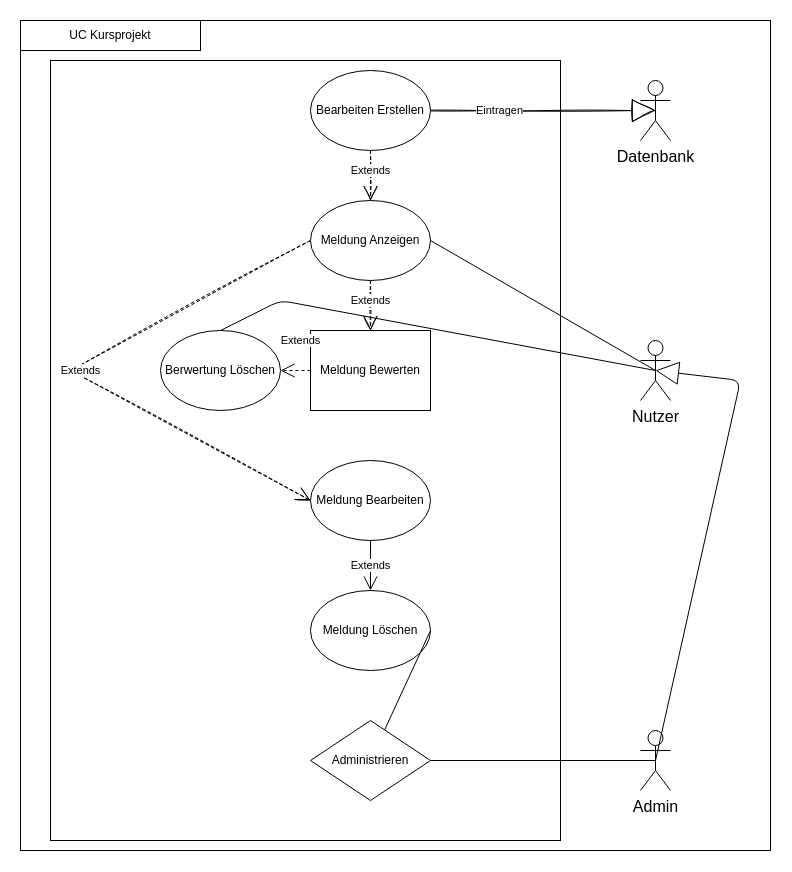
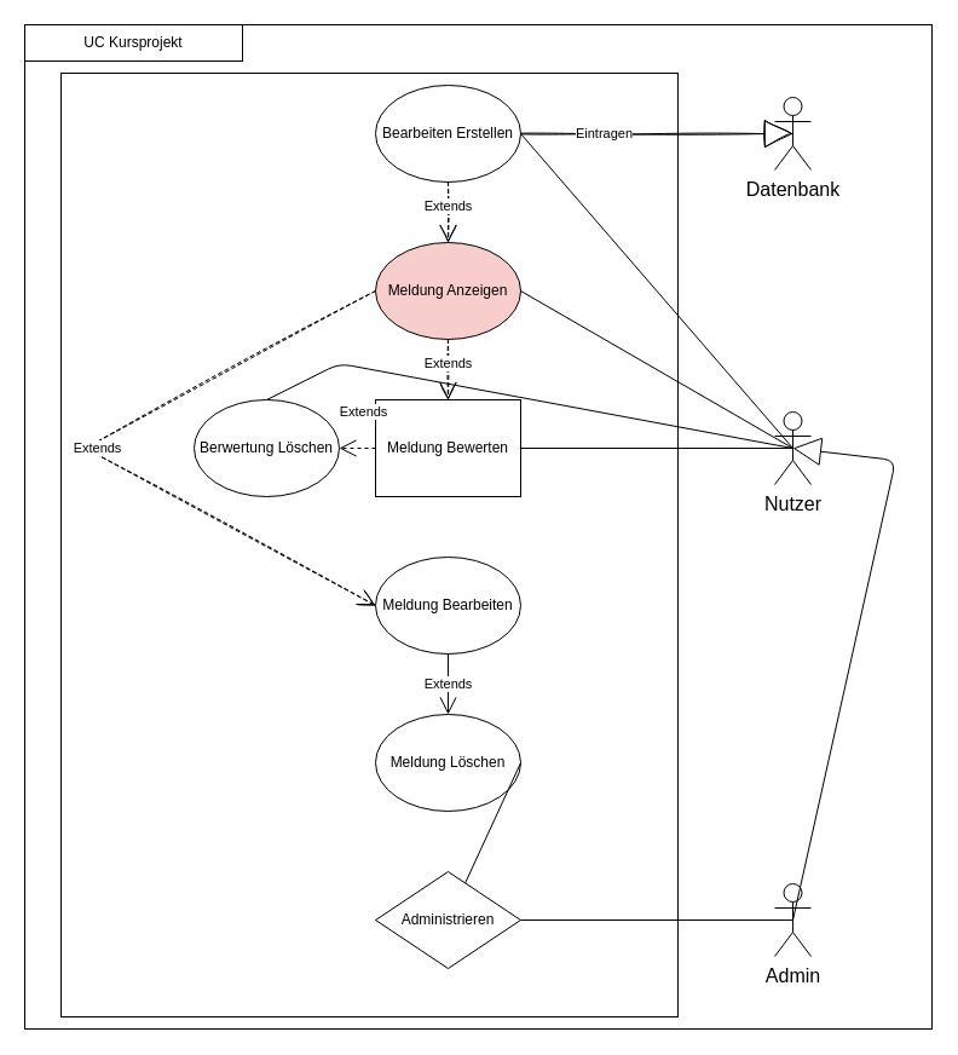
  <mxCell id="0" />
  <mxCell id="1" parent="0" />
  <mxCell id="2" value="" style="rounded=0;whiteSpace=wrap;html=1;" parent="1" vertex="1"><mxGeometry x="20" width="750" height="830" as="geometry" y="20" /></mxCell>
  <mxCell id="3" value="" style="rounded=0;whiteSpace=wrap;html=1;" parent="1" vertex="1"><mxGeometry x="50" y="60" width="510" height="780" as="geometry" /></mxCell>
  <mxCell id="4" value="&lt;font style=&quot;font-size: 16px&quot;&gt;Nutzer&lt;/font&gt;" style="shape=umlActor;verticalLabelPosition=bottom;verticalAlign=top;html=1;outlineConnect=0;" parent="1" vertex="1"><mxGeometry x="640" y="340" width="30" height="60" as="geometry" /></mxCell>
  <mxCell id="5" value="Eintragen" style="edgeStyle=orthogonalEdgeStyle;rounded=0;sketch=1;orthogonalLoop=1;jettySize=auto;html=1;exitX=1;exitY=0.5;exitDx=0;exitDy=0;endArrow=block;endFill=0;startSize=6;endSize=21;sourcePerimeterSpacing=0;strokeWidth=1;entryX=0.5;entryY=0.5;entryDx=0;entryDy=0;entryPerimeter=0;" parent="1" target="26" edge="1"><mxGeometry x="-0.331" relative="1" as="geometry"><mxPoint x="647" y="110" as="targetPoint" /><mxPoint x="422" y="110" as="sourcePoint" /><mxPoint x="-1" as="offset" /></mxGeometry></mxCell>
  <mxCell id="6" value="Bearbeiten Erstellen" style="ellipse;whiteSpace=wrap;html=1;" parent="1" vertex="1"><mxGeometry x="310" y="70" width="120" height="80" as="geometry" /></mxCell>
  <mxCell id="7" value="Meldung Bewerten" style="whiteSpace=wrap;html=1;rounded=0;" parent="1" vertex="1"><mxGeometry x="310" y="330" width="120" height="80" as="geometry" /></mxCell>
+ <mxCell id="8" value="" style="endArrow=none;html=1;exitX=1;exitY=0.5;exitDx=0;exitDy=0;entryX=0.5;entryY=0.5;entryDx=0;entryDy=0;entryPerimeter=0;" parent="1" source="6" target="4" edge="1"><mxGeometry width="50" height="50" relative="1" as="geometry"><mxPoint x="480" y="280" as="sourcePoint" /><mxPoint x="530" y="230" as="targetPoint" /></mxGeometry></mxCell>
+ <mxCell id="9" value="" style="endArrow=none;html=1;exitX=1;exitY=0.5;exitDx=0;exitDy=0;entryX=0.5;entryY=0.5;entryDx=0;entryDy=0;entryPerimeter=0;" parent="1" source="7" target="4" edge="1"><mxGeometry width="50" height="50" relative="1" as="geometry"><mxPoint x="440" y="280" as="sourcePoint" /><mxPoint x="665" y="230" as="targetPoint" /></mxGeometry></mxCell>
  <mxCell id="10" value="Meldung Bearbeiten" style="ellipse;whiteSpace=wrap;html=1;" parent="1" vertex="1"><mxGeometry x="310" y="460" width="120" height="80" as="geometry" /></mxCell>
  <mxCell id="11" value="Extends" style="endArrow=open;dashed=1;endFill=0;endSize=12;html=1;sketch=1;entryX=0.5;entryY=0;entryDx=0;entryDy=0;exitX=0.5;exitY=1;exitDx=0;exitDy=0;" parent="1" source="21" target="7" edge="1"><mxGeometry x="-0.2" width="160" relative="1" as="geometry"><mxPoint x="390" y="290" as="sourcePoint" /><mxPoint x="370" y="330" as="targetPoint" /><mxPoint as="offset" /></mxGeometry></mxCell>
  <mxCell id="12" value="Extends" style="endArrow=open;endFill=0;endSize=12;html=1;sketch=1;exitX=0;exitY=0.5;exitDx=0;exitDy=0;entryX=0;entryY=0.5;entryDx=0;entryDy=0;dashed=1;" parent="1" source="21" target="10" edge="1"><mxGeometry x="-0.032" y="5" width="160" relative="1" as="geometry"><mxPoint x="270" y="220" as="sourcePoint" /><mxPoint x="270" y="290" as="targetPoint" /><Array as="points"><mxPoint x="70" y="370" /></Array><mxPoint as="offset" /></mxGeometry></mxCell>
  <mxCell id="13" value="Extends" style="endArrow=open;dashed=0;endFill=0;endSize=12;html=1;exitX=0.5;exitY=1;exitDx=0;exitDy=0;entryX=0.5;entryY=0;entryDx=0;entryDy=0;" parent="1" source="10" target="14" edge="1"><mxGeometry width="160" relative="1" as="geometry"><mxPoint x="180" y="590" as="sourcePoint" /><mxPoint x="370" y="630" as="targetPoint" /></mxGeometry></mxCell>
  <mxCell id="14" value="Meldung Löschen" style="ellipse;whiteSpace=wrap;html=1;" parent="1" vertex="1"><mxGeometry x="310" y="590" width="120" height="80" as="geometry" /></mxCell>
  <mxCell id="15" value="&lt;div&gt;Berwertung Löschen&lt;/div&gt;" style="ellipse;whiteSpace=wrap;html=1;" parent="1" vertex="1"><mxGeometry x="160" y="330" width="120" height="80" as="geometry" /></mxCell>
  <mxCell id="16" value="Extends" style="endArrow=open;dashed=1;endFill=0;endSize=12;html=1;exitX=0;exitY=0.5;exitDx=0;exitDy=0;entryX=1;entryY=0.5;entryDx=0;entryDy=0;" parent="1" source="7" target="15" edge="1"><mxGeometry x="-0.333" y="-30" width="160" relative="1" as="geometry"><mxPoint x="380" y="570" as="sourcePoint" /><mxPoint x="380" y="640" as="targetPoint" /><mxPoint as="offset" /></mxGeometry></mxCell>
  <mxCell id="17" value="&lt;font style=&quot;font-size: 16px&quot;&gt;Admin&lt;/font&gt;" style="shape=umlActor;verticalLabelPosition=bottom;verticalAlign=top;html=1;outlineConnect=0;" parent="1" vertex="1"><mxGeometry x="640" y="730" width="30" height="60" as="geometry" /></mxCell>
  <mxCell id="18" value="Administrieren" style="rhombus;whiteSpace=wrap;html=1;" parent="1" vertex="1"><mxGeometry x="310" y="720" width="120" height="80" as="geometry" /></mxCell>
  <mxCell id="19" value="" style="endArrow=none;html=1;startSize=6;endSize=6;entryX=0.5;entryY=0.5;entryDx=0;entryDy=0;entryPerimeter=0;exitX=1;exitY=0.5;exitDx=0;exitDy=0;" parent="1" source="18" target="17" edge="1"><mxGeometry width="50" height="50" relative="1" as="geometry"><mxPoint x="370" y="600" as="sourcePoint" /><mxPoint x="420" y="550" as="targetPoint" /></mxGeometry></mxCell>
  <mxCell id="20" value="" style="endArrow=block;html=1;startSize=6;endSize=21;endFill=0;strokeWidth=1;sourcePerimeterSpacing=0;entryX=0.5;entryY=0.5;entryDx=0;entryDy=0;entryPerimeter=0;exitX=0.5;exitY=0.5;exitDx=0;exitDy=0;exitPerimeter=0;" parent="1" source="17" target="4" edge="1"><mxGeometry width="50" height="50" relative="1" as="geometry"><mxPoint x="655" y="410" as="sourcePoint" /><mxPoint x="655" y="730" as="targetPoint" /><Array as="points"><mxPoint x="740" y="380" /></Array></mxGeometry></mxCell>
- <mxCell id="21" value="Meldung Anzeigen" style="ellipse;whiteSpace=wrap;html=1;" parent="1" vertex="1"><mxGeometry x="310" y="200" width="120" height="80" as="geometry" /></mxCell>
+ <mxCell id="21" value="Meldung Anzeigen" style="ellipse;whiteSpace=wrap;html=1;fillColor=#f8cecc;" parent="1" vertex="1"><mxGeometry x="310" y="200" width="120" height="80" as="geometry" /></mxCell>
  <mxCell id="22" value="Extends" style="endArrow=open;dashed=1;endFill=0;endSize=12;html=1;sketch=1;entryX=0.5;entryY=0;entryDx=0;entryDy=0;exitX=0.5;exitY=1;exitDx=0;exitDy=0;" parent="1" source="6" target="21" edge="1"><mxGeometry x="-0.2" width="160" relative="1" as="geometry"><mxPoint x="380" y="290" as="sourcePoint" /><mxPoint x="380" y="340" as="targetPoint" /><mxPoint as="offset" /></mxGeometry></mxCell>
  <mxCell id="23" value="" style="endArrow=none;html=1;exitX=1;exitY=0.5;exitDx=0;exitDy=0;entryX=0.5;entryY=0.5;entryDx=0;entryDy=0;entryPerimeter=0;" parent="1" source="21" target="4" edge="1"><mxGeometry width="50" height="50" relative="1" as="geometry"><mxPoint x="420" y="290" as="sourcePoint" /><mxPoint x="645" y="290" as="targetPoint" /></mxGeometry></mxCell>
  <mxCell id="24" value="" style="endArrow=none;html=1;exitX=1;exitY=0.5;exitDx=0;exitDy=0;" parent="1" source="14" target="18" edge="1"><mxGeometry width="50" height="50" relative="1" as="geometry"><mxPoint x="440" y="510" as="sourcePoint" /><mxPoint x="650" y="370" as="targetPoint" /></mxGeometry></mxCell>
  <mxCell id="25" value="" style="endArrow=none;html=1;entryX=0.5;entryY=0.5;entryDx=0;entryDy=0;entryPerimeter=0;exitX=0.5;exitY=0;exitDx=0;exitDy=0;" parent="1" source="15" target="4" edge="1"><mxGeometry width="50" height="50" relative="1" as="geometry"><mxPoint x="440" y="640" as="sourcePoint" /><mxPoint x="660" y="370" as="targetPoint" /><Array as="points"><mxPoint x="280" y="300" /></Array></mxGeometry></mxCell>
  <mxCell id="26" value="&lt;font style=&quot;font-size: 16px&quot;&gt;Datenbank&lt;/font&gt;" style="shape=umlActor;verticalLabelPosition=bottom;verticalAlign=top;html=1;outlineConnect=0;" parent="1" vertex="1"><mxGeometry x="640" y="80" width="30" height="60" as="geometry" /></mxCell>
  <mxCell id="27" value="UC Kursprojekt" style="rounded=0;whiteSpace=wrap;html=1;" vertex="1" parent="1"><mxGeometry x="20" width="180" height="30" as="geometry" y="20" /></mxCell>
